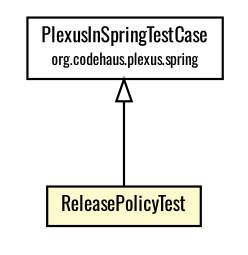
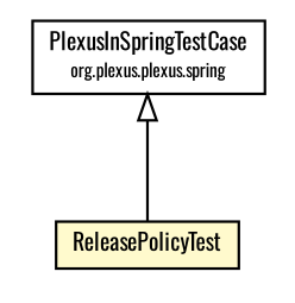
  digraph {
    fontname=Oswald
    node [fontcolor=black fontname=Oswald fontsize=9.0 shape=plaintext]
    n1 [label=<<table border="0" cellborder="1" cellspacing="0" cellpadding="2" port="p" bgcolor="lemonChiffon" href="./ReleasePolicyTest.html"> 		<tr><td><table border="0" cellspacing="0" cellpadding="1"> 			<tr><td> ReleasePolicyTest </td></tr> 		</table></td></tr> 		</table>>]
-   n2 [label=<<table border="0" cellborder="1" cellspacing="0" cellpadding="2" port="p" href="http://java.sun.com/j2se/1.4.2/docs/api/org/codehaus/plexus/spring/PlexusInSpringTestCase.html"> 		<tr><td><table border="0" cellspacing="0" cellpadding="1"> 			<tr><td> PlexusInSpringTestCase </td></tr> 			<tr><td><font point-size="7.0"> org.codehaus.plexus.spring </font></td></tr> 		</table></td></tr> 		</table>>]
+   n2 [label=<<table border="0" cellborder="1" cellspacing="0" cellpadding="2" port="p" href="http://java.sun.com/j2se/1.4.2/docs/api/org/codehaus/plexus/spring/PlexusInSpringTestCase.html"> 		<tr><td><table border="0" cellspacing="0" cellpadding="1"> 			<tr><td> PlexusInSpringTestCase </td></tr> 			<tr><td><font point-size="7.0"> org.plexus.plexus.spring </font></td></tr> 		</table></td></tr> 		</table>>]
    n2 -> n1 [arrowtail=empty dir=back fontname=Oswald fontsize=10 headport=p labelfontname=Helvetica labelfontsize=10 tailport=p style=solid]
  }
